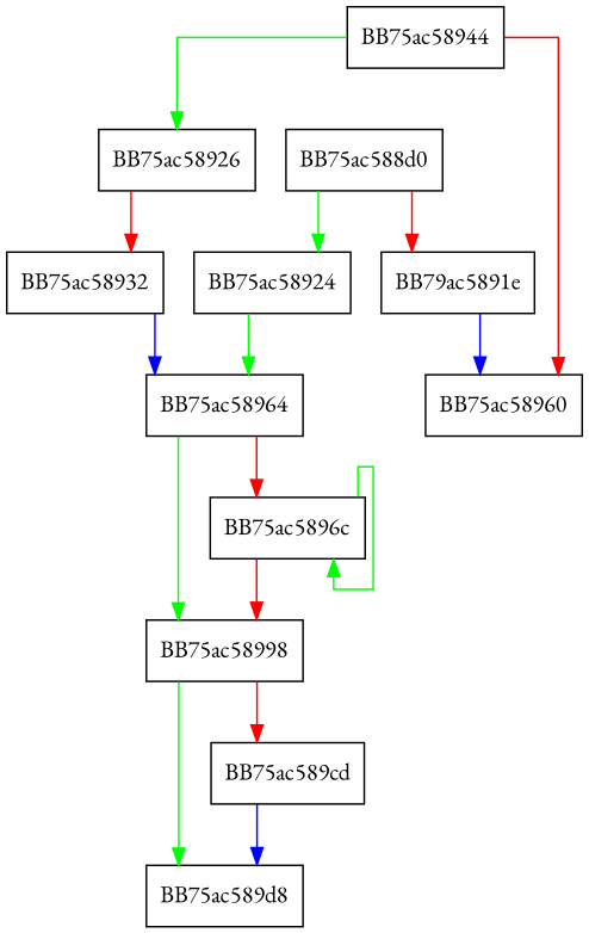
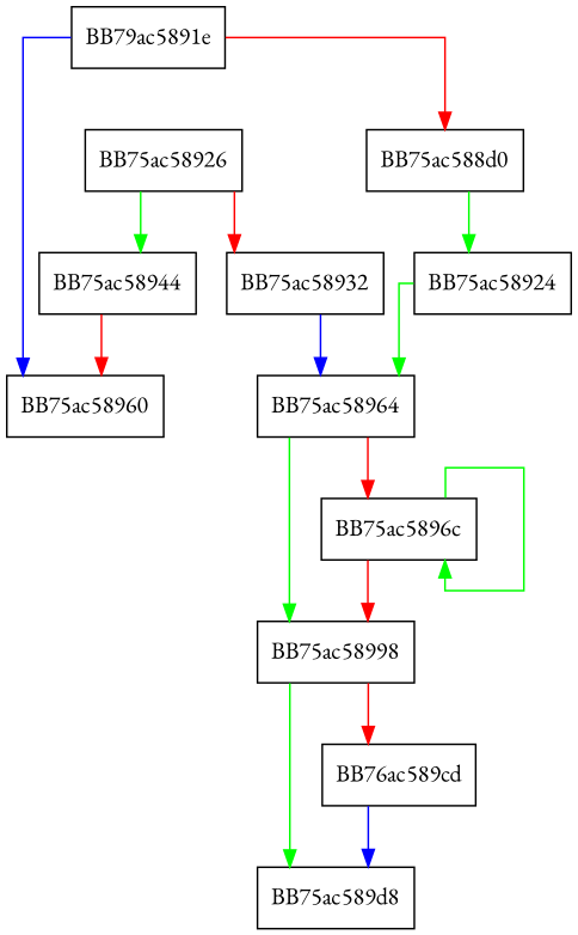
  digraph {
    fontname="EB Garamond"
    splines=ortho
    node [fontname="EB Garamond" shape=box]
    edge [color=green fontname="EB Garamond"]
    BB75ac588d0
    BB75ac58924
    n3 [label=BB79ac5891e]
    BB75ac58964
    BB75ac58960
    BB75ac58998
    BB75ac5896c
    BB75ac58926
    BB75ac58944
    BB75ac58932
    BB75ac589d8
-   BB75ac589cd
+   BB75ac589cd [label=BB76ac589cd]
    BB75ac588d0 -> BB75ac58924
-   BB75ac588d0 -> n3 [color=red]
+   n3 -> BB75ac588d0 [color=red]
    BB75ac58924 -> BB75ac58964
    n3 -> BB75ac58960 [color=blue]
    BB75ac58964 -> BB75ac58998
    BB75ac58964 -> BB75ac5896c [color=red]
    BB75ac58998 -> BB75ac589d8
    BB75ac58998 -> BB75ac589cd [color=red]
    BB75ac5896c -> BB75ac58998 [color=red]
    BB75ac5896c -> BB75ac5896c
-   BB75ac58944 -> BB75ac58926
+   BB75ac58926 -> BB75ac58944
    BB75ac58926 -> BB75ac58932 [color=red]
    BB75ac58944 -> BB75ac58960 [color=red]
    BB75ac58932 -> BB75ac58964 [color=blue]
    BB75ac589cd -> BB75ac589d8 [color=blue]
  }
